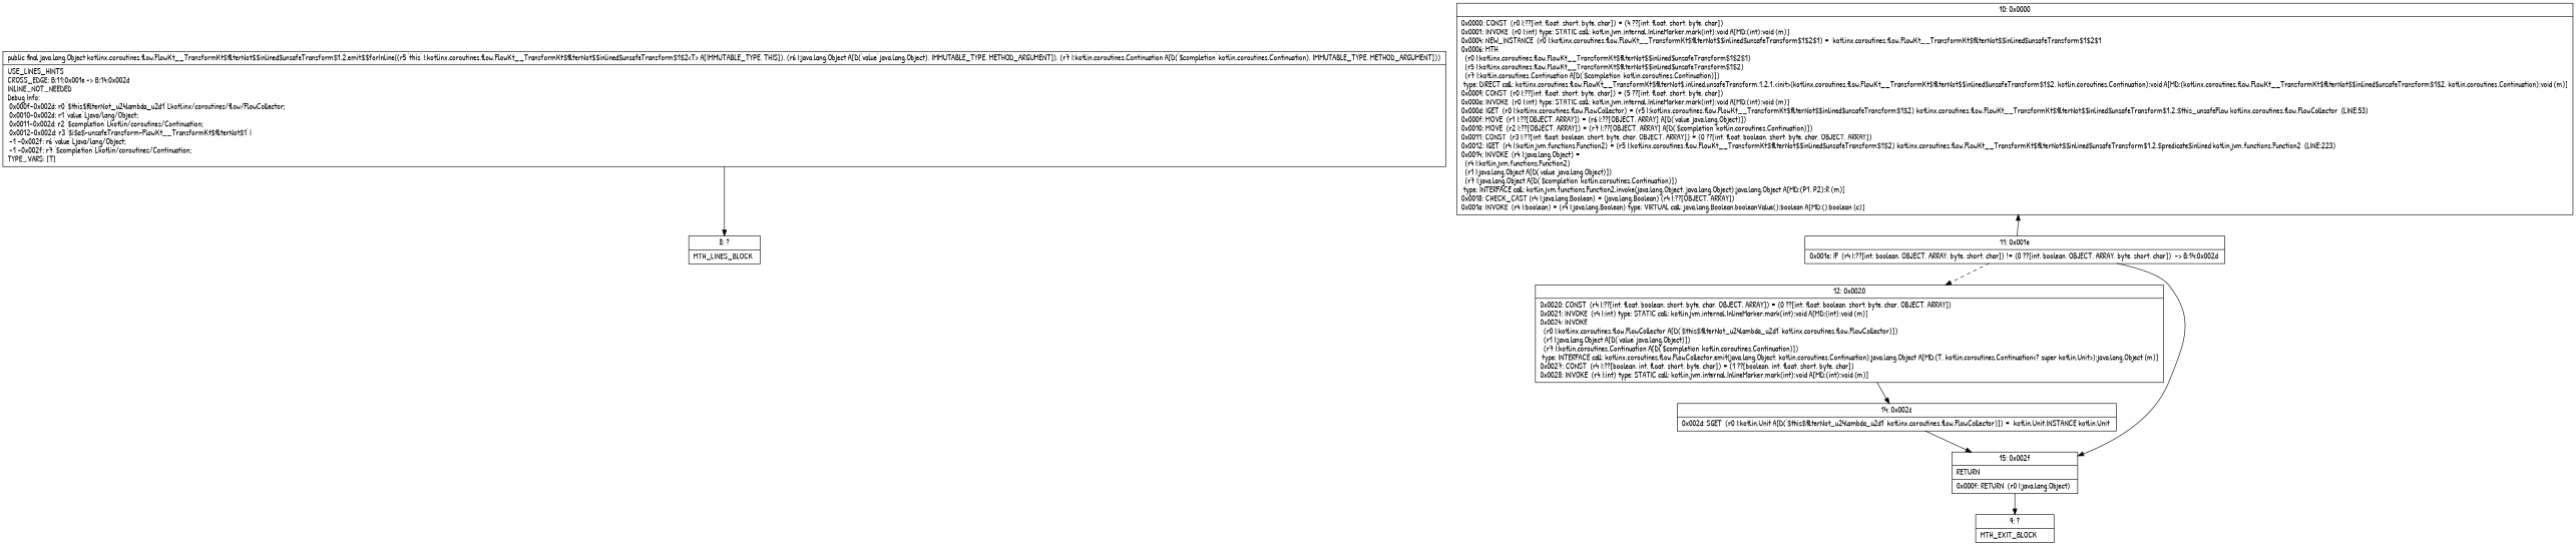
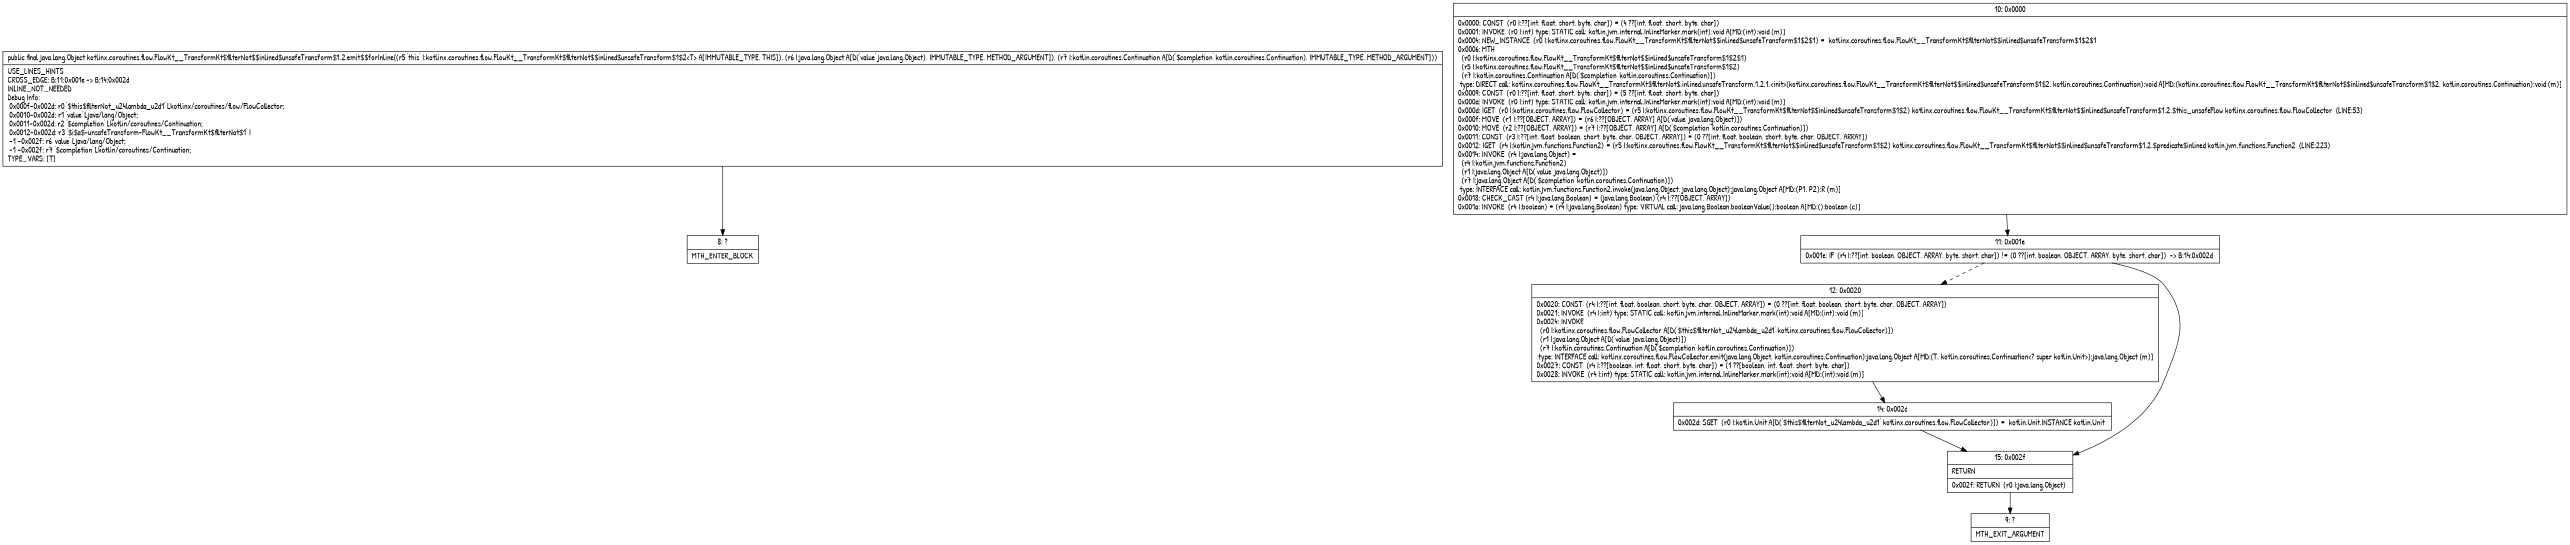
  digraph {
    fontname="Patrick Hand"
    node [fontname="Patrick Hand" shape=record]
    edge [fontname="Patrick Hand"]
-   n1 [label="{8\:\ ?|MTH_LINES_BLOCK\l}"]
+   n1 [label="{8\:\ ?|MTH_ENTER_BLOCK\l}"]
    n2 [label="{10\:\ 0x0000|0x0000: CONST  (r0 I:??[int, float, short, byte, char]) = (4 ??[int, float, short, byte, char]) \l0x0001: INVOKE  (r0 I:int) type: STATIC call: kotlin.jvm.internal.InlineMarker.mark(int):void A[MD:(int):void (m)]\l0x0004: NEW_INSTANCE  (r0 I:kotlinx.coroutines.flow.FlowKt__TransformKt$filterNot$$inlined$unsafeTransform$1$2$1) =  kotlinx.coroutines.flow.FlowKt__TransformKt$filterNot$$inlined$unsafeTransform$1$2$1 \l0x0006: MTH  \l  (r0 I:kotlinx.coroutines.flow.FlowKt__TransformKt$filterNot$$inlined$unsafeTransform$1$2$1)\l  (r5 I:kotlinx.coroutines.flow.FlowKt__TransformKt$filterNot$$inlined$unsafeTransform$1$2)\l  (r7 I:kotlin.coroutines.Continuation A[D('$completion' kotlin.coroutines.Continuation)])\l type: DIRECT call: kotlinx.coroutines.flow.FlowKt__TransformKt$filterNot$.inlined.unsafeTransform.1.2.1.\<init\>(kotlinx.coroutines.flow.FlowKt__TransformKt$filterNot$$inlined$unsafeTransform$1$2, kotlin.coroutines.Continuation):void A[MD:(kotlinx.coroutines.flow.FlowKt__TransformKt$filterNot$$inlined$unsafeTransform$1$2, kotlin.coroutines.Continuation):void (m)]\l0x0009: CONST  (r0 I:??[int, float, short, byte, char]) = (5 ??[int, float, short, byte, char]) \l0x000a: INVOKE  (r0 I:int) type: STATIC call: kotlin.jvm.internal.InlineMarker.mark(int):void A[MD:(int):void (m)]\l0x000d: IGET  (r0 I:kotlinx.coroutines.flow.FlowCollector) = (r5 I:kotlinx.coroutines.flow.FlowKt__TransformKt$filterNot$$inlined$unsafeTransform$1$2) kotlinx.coroutines.flow.FlowKt__TransformKt$filterNot$$inlined$unsafeTransform$1.2.$this_unsafeFlow kotlinx.coroutines.flow.FlowCollector  (LINE:53)\l0x000f: MOVE  (r1 I:??[OBJECT, ARRAY]) = (r6 I:??[OBJECT, ARRAY] A[D('value' java.lang.Object)]) \l0x0010: MOVE  (r2 I:??[OBJECT, ARRAY]) = (r7 I:??[OBJECT, ARRAY] A[D('$completion' kotlin.coroutines.Continuation)]) \l0x0011: CONST  (r3 I:??[int, float, boolean, short, byte, char, OBJECT, ARRAY]) = (0 ??[int, float, boolean, short, byte, char, OBJECT, ARRAY]) \l0x0012: IGET  (r4 I:kotlin.jvm.functions.Function2) = (r5 I:kotlinx.coroutines.flow.FlowKt__TransformKt$filterNot$$inlined$unsafeTransform$1$2) kotlinx.coroutines.flow.FlowKt__TransformKt$filterNot$$inlined$unsafeTransform$1.2.$predicate$inlined kotlin.jvm.functions.Function2  (LINE:223)\l0x0014: INVOKE  (r4 I:java.lang.Object) = \l  (r4 I:kotlin.jvm.functions.Function2)\l  (r1 I:java.lang.Object A[D('value' java.lang.Object)])\l  (r7 I:java.lang.Object A[D('$completion' kotlin.coroutines.Continuation)])\l type: INTERFACE call: kotlin.jvm.functions.Function2.invoke(java.lang.Object, java.lang.Object):java.lang.Object A[MD:(P1, P2):R (m)]\l0x0018: CHECK_CAST (r4 I:java.lang.Boolean) = (java.lang.Boolean) (r4 I:??[OBJECT, ARRAY]) \l0x001a: INVOKE  (r4 I:boolean) = (r4 I:java.lang.Boolean) type: VIRTUAL call: java.lang.Boolean.booleanValue():boolean A[MD:():boolean (c)]\l}"]
    n3 [label="{11\:\ 0x001e|0x001e: IF  (r4 I:??[int, boolean, OBJECT, ARRAY, byte, short, char]) != (0 ??[int, boolean, OBJECT, ARRAY, byte, short, char])  \-\> B:14:0x002d \l}"]
    n4 [label="{12\:\ 0x0020|0x0020: CONST  (r4 I:??[int, float, boolean, short, byte, char, OBJECT, ARRAY]) = (0 ??[int, float, boolean, short, byte, char, OBJECT, ARRAY]) \l0x0021: INVOKE  (r4 I:int) type: STATIC call: kotlin.jvm.internal.InlineMarker.mark(int):void A[MD:(int):void (m)]\l0x0024: INVOKE  \l  (r0 I:kotlinx.coroutines.flow.FlowCollector A[D('$this$filterNot_u24lambda_u2d1' kotlinx.coroutines.flow.FlowCollector)])\l  (r1 I:java.lang.Object A[D('value' java.lang.Object)])\l  (r7 I:kotlin.coroutines.Continuation A[D('$completion' kotlin.coroutines.Continuation)])\l type: INTERFACE call: kotlinx.coroutines.flow.FlowCollector.emit(java.lang.Object, kotlin.coroutines.Continuation):java.lang.Object A[MD:(T, kotlin.coroutines.Continuation\<? super kotlin.Unit\>):java.lang.Object (m)]\l0x0027: CONST  (r4 I:??[boolean, int, float, short, byte, char]) = (1 ??[boolean, int, float, short, byte, char]) \l0x0028: INVOKE  (r4 I:int) type: STATIC call: kotlin.jvm.internal.InlineMarker.mark(int):void A[MD:(int):void (m)]\l}"]
-   n5 [label="{15\:\ 0x002f|RETURN\l|0x000f: RETURN  (r0 I:java.lang.Object) \l}"]
+   n5 [label="{15\:\ 0x002f|RETURN\l|0x002f: RETURN  (r0 I:java.lang.Object) \l}"]
    n6 [label="{14\:\ 0x002d|0x002d: SGET  (r0 I:kotlin.Unit A[D('$this$filterNot_u24lambda_u2d1' kotlinx.coroutines.flow.FlowCollector)]) =  kotlin.Unit.INSTANCE kotlin.Unit \l}"]
-   n7 [label="{9\:\ ?|MTH_EXIT_BLOCK\l}"]
+   n7 [label="{9\:\ ?|MTH_EXIT_ARGUMENT\l}"]
    n8 [label="{public final java.lang.Object kotlinx.coroutines.flow.FlowKt__TransformKt$filterNot$$inlined$unsafeTransform$1.2.emit$$forInline((r5 'this' I:kotlinx.coroutines.flow.FlowKt__TransformKt$filterNot$$inlined$unsafeTransform$1$2\<T\> A[IMMUTABLE_TYPE, THIS]), (r6 I:java.lang.Object A[D('value' java.lang.Object), IMMUTABLE_TYPE, METHOD_ARGUMENT]), (r7 I:kotlin.coroutines.Continuation A[D('$completion' kotlin.coroutines.Continuation), IMMUTABLE_TYPE, METHOD_ARGUMENT]))  | USE_LINES_HINTS\lCROSS_EDGE: B:11:0x001e \-\> B:14:0x002d\lINLINE_NOT_NEEDED\lDebug Info:\l  0x000f\-0x002d: r0 '$this$filterNot_u24lambda_u2d1' Lkotlinx\/coroutines\/flow\/FlowCollector;\l  0x0010\-0x002d: r1 'value' Ljava\/lang\/Object;\l  0x0011\-0x002d: r2 '$completion' Lkotlin\/coroutines\/Continuation;\l  0x0012\-0x002d: r3 '$i$a$\-unsafeTransform\-FlowKt__TransformKt$filterNot$1' I\l  \-1 \-0x002f: r6 'value' Ljava\/lang\/Object;\l  \-1 \-0x002f: r7 '$completion' Lkotlin\/coroutines\/Continuation;\lTYPE_VARS: [T]\l}"]
-   n3 -> n2
+   n2 -> n3
    n3 -> n4 [style=dashed]
    n3 -> n5
    n4 -> n6
    n5 -> n7
    n6 -> n5
    n8 -> n1
  }
